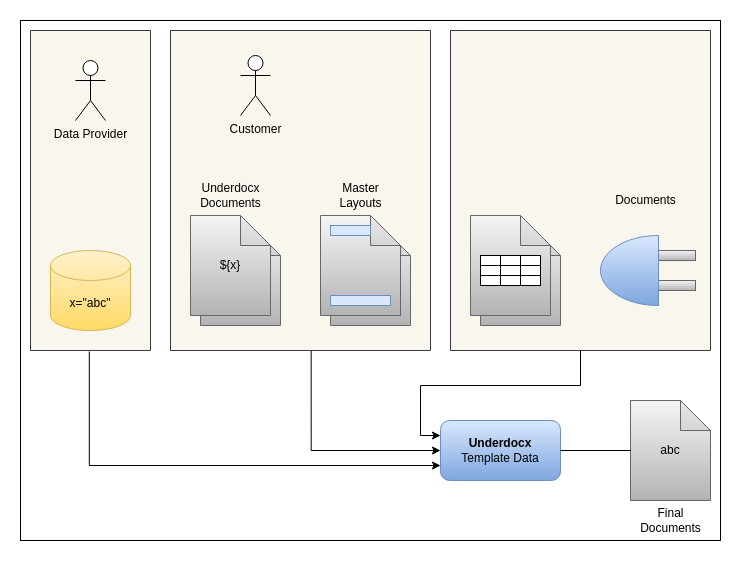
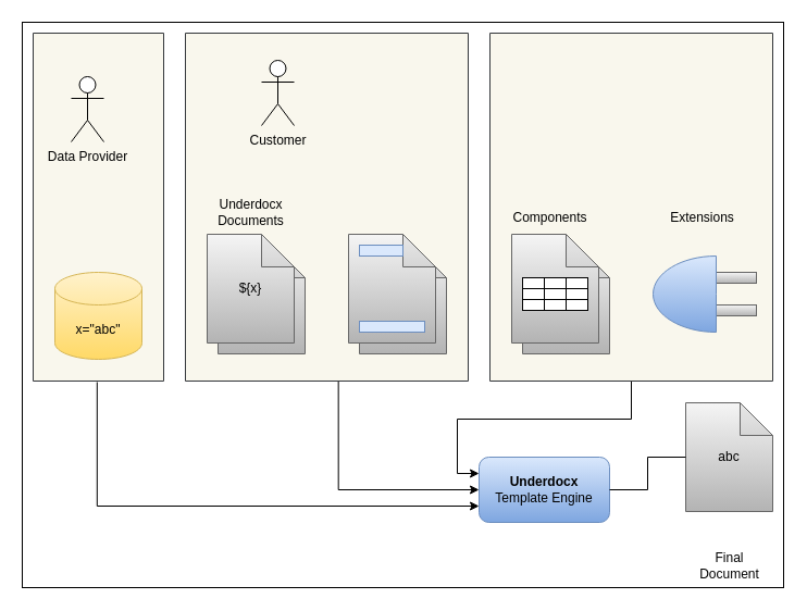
  <mxCell id="0" />
  <mxCell id="1" parent="0" />
  <mxCell id="2" value="" style="rounded=0;whiteSpace=wrap;html=1;" parent="1" vertex="1"><mxGeometry x="20" y="20" width="700" height="520" as="geometry" /></mxCell>
  <mxCell id="3" style="edgeStyle=orthogonalEdgeStyle;rounded=0;orthogonalLoop=1;jettySize=auto;html=1;entryX=0;entryY=0.25;entryDx=0;entryDy=0;" parent="1" source="4" target="16" edge="1"><mxGeometry relative="1" as="geometry" /></mxCell>
  <mxCell id="4" value="" style="verticalLabelPosition=bottom;verticalAlign=top;html=1;shape=mxgraph.basic.rect;fillColor2=none;strokeWidth=1;size=20;indent=5;fillColor=#f9f7ed;strokeColor=#36393d;" parent="1" vertex="1"><mxGeometry x="450" y="30" width="260" height="320" as="geometry" /></mxCell>
  <mxCell id="5" style="edgeStyle=orthogonalEdgeStyle;rounded=0;orthogonalLoop=1;jettySize=auto;html=1;entryX=0;entryY=0.5;entryDx=0;entryDy=0;exitX=0.541;exitY=1;exitDx=0;exitDy=0;exitPerimeter=0;" parent="1" source="6" target="16" edge="1"><mxGeometry relative="1" as="geometry" /></mxCell>
  <mxCell id="6" value="" style="verticalLabelPosition=bottom;verticalAlign=top;html=1;shape=mxgraph.basic.rect;fillColor2=none;strokeWidth=1;size=20;indent=5;fillColor=#f9f7ed;strokeColor=#36393d;" parent="1" vertex="1"><mxGeometry x="170" y="30" width="260" height="320" as="geometry" /></mxCell>
  <mxCell id="7" style="edgeStyle=orthogonalEdgeStyle;rounded=0;orthogonalLoop=1;jettySize=auto;html=1;entryX=0;entryY=0.75;entryDx=0;entryDy=0;exitX=0.49;exitY=1.003;exitDx=0;exitDy=0;exitPerimeter=0;" parent="1" source="8" target="16" edge="1"><mxGeometry relative="1" as="geometry" /></mxCell>
  <mxCell id="8" value="" style="verticalLabelPosition=bottom;verticalAlign=top;html=1;shape=mxgraph.basic.rect;fillColor2=none;strokeWidth=1;size=20;indent=5;fillColor=#f9f7ed;strokeColor=#36393d;" parent="1" vertex="1"><mxGeometry x="30" y="30" width="120" height="320" as="geometry" /></mxCell>
  <mxCell id="9" value="" style="rounded=0;whiteSpace=wrap;html=1;fillColor=#f5f5f5;gradientColor=#b3b3b3;strokeColor=#666666;" parent="1" vertex="1"><mxGeometry x="655" y="250" width="40" height="10" as="geometry" /></mxCell>
  <mxCell id="10" value="" style="rounded=0;whiteSpace=wrap;html=1;fillColor=#f5f5f5;gradientColor=#b3b3b3;strokeColor=#666666;" parent="1" vertex="1"><mxGeometry x="655" y="280" width="40" height="10" as="geometry" /></mxCell>
- <mxCell id="11" value="abc" style="shape=note;whiteSpace=wrap;html=1;backgroundOutline=1;darkOpacity=0.05;fillColor=#f5f5f5;strokeColor=#666666;gradientColor=#b3b3b3;" parent="1" vertex="1"><mxGeometry x="630" y="400" width="80" height="100" as="geometry" /></mxCell>
- <mxCell id="12" value="Final&lt;br&gt;Documents" style="text;html=1;align=center;verticalAlign=middle;resizable=0;points=[];autosize=1;strokeColor=none;fillColor=none;" parent="1" vertex="1"><mxGeometry x="630" y="500" width="80" height="40" as="geometry" /></mxCell>
- <mxCell id="13" value="Documents" style="text;html=1;align=center;verticalAlign=middle;resizable=0;points=[];autosize=1;strokeColor=none;fillColor=none;" parent="1" vertex="1"><mxGeometry x="605" y="185" width="80" height="30" as="geometry" /></mxCell>
- <mxCell id="14" value="Data Provider" style="shape=umlActor;verticalLabelPosition=bottom;verticalAlign=top;html=1;outlineConnect=0;" parent="1" vertex="1"><mxGeometry x="75" y="60" width="30" height="60" as="geometry" /></mxCell>
+ <mxCell id="11" value="abc" style="shape=note;whiteSpace=wrap;html=1;backgroundOutline=1;darkOpacity=0.05;fillColor=#f5f5f5;strokeColor=#666666;gradientColor=#b3b3b3;" parent="1" vertex="1"><mxGeometry x="630" y="370" width="80" height="100" as="geometry" /></mxCell>
+ <mxCell id="12" value="Final&lt;br&gt;Document" style="text;html=1;align=center;verticalAlign=middle;resizable=0;points=[];autosize=1;strokeColor=none;fillColor=none;" parent="1" vertex="1"><mxGeometry x="630" y="500" width="80" height="40" as="geometry" /></mxCell>
+ <mxCell id="13" value="Extensions" style="text;html=1;align=center;verticalAlign=middle;resizable=0;points=[];autosize=1;strokeColor=none;fillColor=none;" parent="1" vertex="1"><mxGeometry x="605" y="185" width="80" height="30" as="geometry" /></mxCell>
+ <mxCell id="14" value="Data Provider" style="shape=umlActor;verticalLabelPosition=bottom;verticalAlign=top;html=1;outlineConnect=0;" parent="1" vertex="1"><mxGeometry x="65" y="70" width="30" height="60" as="geometry" /></mxCell>
  <mxCell id="15" value="Customer" style="shape=umlActor;verticalLabelPosition=bottom;verticalAlign=top;html=1;outlineConnect=0;" parent="1" vertex="1"><mxGeometry x="240" y="55" width="30" height="60" as="geometry" /></mxCell>
- <mxCell id="16" value="&lt;b&gt;Underdocx&lt;/b&gt;&lt;div&gt;Template Data&lt;/div&gt;" style="rounded=1;whiteSpace=wrap;html=1;fillColor=#dae8fc;strokeColor=#6c8ebf;gradientColor=#7ea6e0;" parent="1" vertex="1"><mxGeometry x="440" y="420" width="120" height="60" as="geometry" /></mxCell>
+ <mxCell id="16" value="&lt;b&gt;Underdocx&lt;/b&gt;&lt;div&gt;Template Engine&lt;/div&gt;" style="rounded=1;whiteSpace=wrap;html=1;fillColor=#dae8fc;strokeColor=#6c8ebf;gradientColor=#7ea6e0;" parent="1" vertex="1"><mxGeometry x="440" y="420" width="120" height="60" as="geometry" /></mxCell>
  <mxCell id="17" value="" style="verticalLabelPosition=bottom;verticalAlign=top;html=1;shape=mxgraph.basic.pie;startAngle=0.5;endAngle=0;fillColor=#dae8fc;gradientColor=#7ea6e0;strokeColor=#6c8ebf;" parent="1" vertex="1"><mxGeometry x="600" y="235" width="116" height="70" as="geometry" /></mxCell>
  <mxCell id="18" value="x=&quot;abc&quot;" style="shape=cylinder3;whiteSpace=wrap;html=1;boundedLbl=1;backgroundOutline=1;size=15;fillColor=#fff2cc;strokeColor=#d6b656;gradientColor=#ffd966;" parent="1" vertex="1"><mxGeometry x="50" y="250" width="80" height="80" as="geometry" /></mxCell>
  <mxCell id="19" value="${x}" style="shape=note;whiteSpace=wrap;html=1;backgroundOutline=1;darkOpacity=0.05;fillColor=#f5f5f5;strokeColor=#666666;gradientColor=#b3b3b3;" parent="1" vertex="1"><mxGeometry x="200" y="225" width="80" height="100" as="geometry" /></mxCell>
  <mxCell id="20" value="Underdocx&lt;div&gt;Documents&lt;/div&gt;" style="text;html=1;align=center;verticalAlign=middle;resizable=0;points=[];autosize=1;strokeColor=none;fillColor=none;" parent="1" vertex="1"><mxGeometry x="190" y="175" width="80" height="40" as="geometry" /></mxCell>
  <mxCell id="21" value="${x}" style="shape=note;whiteSpace=wrap;html=1;backgroundOutline=1;darkOpacity=0.05;fillColor=#f5f5f5;strokeColor=#666666;gradientColor=#b3b3b3;" parent="1" vertex="1"><mxGeometry x="190" y="215" width="80" height="100" as="geometry" /></mxCell>
  <mxCell id="22" value="" style="shape=note;whiteSpace=wrap;html=1;backgroundOutline=1;darkOpacity=0.05;fillColor=#f5f5f5;strokeColor=#666666;gradientColor=#b3b3b3;" parent="1" vertex="1"><mxGeometry x="330" y="225" width="80" height="100" as="geometry" /></mxCell>
  <mxCell id="23" value="" style="shape=note;whiteSpace=wrap;html=1;backgroundOutline=1;darkOpacity=0.05;fillColor=#f5f5f5;strokeColor=#666666;gradientColor=#b3b3b3;" parent="1" vertex="1"><mxGeometry x="320" y="215" width="80" height="100" as="geometry" /></mxCell>
- <mxCell id="24" value="Master&lt;br&gt;Layouts" style="text;html=1;align=center;verticalAlign=middle;resizable=0;points=[];autosize=1;strokeColor=none;fillColor=none;" parent="1" vertex="1"><mxGeometry x="325" y="175" width="70" height="40" as="geometry" /></mxCell>
  <mxCell id="25" value="" style="rounded=0;whiteSpace=wrap;html=1;fillColor=#dae8fc;strokeColor=#6c8ebf;" parent="1" vertex="1"><mxGeometry x="330" y="225" width="40" height="10" as="geometry" /></mxCell>
  <mxCell id="26" value="" style="rounded=0;whiteSpace=wrap;html=1;fillColor=#dae8fc;strokeColor=#6c8ebf;" parent="1" vertex="1"><mxGeometry x="330" y="295" width="60" height="10" as="geometry" /></mxCell>
  <mxCell id="27" value="" style="shape=note;whiteSpace=wrap;html=1;backgroundOutline=1;darkOpacity=0.05;fillColor=#f5f5f5;strokeColor=#666666;gradientColor=#b3b3b3;" parent="1" vertex="1"><mxGeometry x="480" y="225" width="80" height="100" as="geometry" /></mxCell>
  <mxCell id="28" value="" style="shape=note;whiteSpace=wrap;html=1;backgroundOutline=1;darkOpacity=0.05;fillColor=#f5f5f5;strokeColor=#666666;gradientColor=#b3b3b3;" parent="1" vertex="1"><mxGeometry x="470" y="215" width="80" height="100" as="geometry" /></mxCell>
+ <mxCell id="29" value="Components" style="text;html=1;align=center;verticalAlign=middle;resizable=0;points=[];autosize=1;strokeColor=none;fillColor=none;" parent="1" vertex="1"><mxGeometry x="460" y="185" width="90" height="30" as="geometry" /></mxCell>
  <mxCell id="30" value="" style="rounded=0;whiteSpace=wrap;html=1;" parent="1" vertex="1"><mxGeometry x="480" y="255" width="20" height="10" as="geometry" /></mxCell>
  <mxCell id="31" value="" style="rounded=0;whiteSpace=wrap;html=1;" parent="1" vertex="1"><mxGeometry x="500" y="255" width="20" height="10" as="geometry" /></mxCell>
  <mxCell id="32" value="" style="rounded=0;whiteSpace=wrap;html=1;" parent="1" vertex="1"><mxGeometry x="520" y="255" width="20" height="10" as="geometry" /></mxCell>
  <mxCell id="33" value="" style="rounded=0;whiteSpace=wrap;html=1;" parent="1" vertex="1"><mxGeometry x="480" y="265" width="20" height="10" as="geometry" /></mxCell>
  <mxCell id="34" value="" style="rounded=0;whiteSpace=wrap;html=1;" parent="1" vertex="1"><mxGeometry x="500" y="265" width="20" height="10" as="geometry" /></mxCell>
  <mxCell id="35" value="" style="rounded=0;whiteSpace=wrap;html=1;" parent="1" vertex="1"><mxGeometry x="520" y="265" width="20" height="10" as="geometry" /></mxCell>
  <mxCell id="36" value="" style="rounded=0;whiteSpace=wrap;html=1;" parent="1" vertex="1"><mxGeometry x="480" y="275" width="20" height="10" as="geometry" /></mxCell>
  <mxCell id="37" value="" style="rounded=0;whiteSpace=wrap;html=1;" parent="1" vertex="1"><mxGeometry x="500" y="275" width="20" height="10" as="geometry" /></mxCell>
  <mxCell id="38" value="" style="rounded=0;whiteSpace=wrap;html=1;" parent="1" vertex="1"><mxGeometry x="520" y="275" width="20" height="10" as="geometry" /></mxCell>
  <mxCell id="39" style="edgeStyle=orthogonalEdgeStyle;rounded=0;orthogonalLoop=1;jettySize=auto;html=1;entryX=0;entryY=0.5;entryDx=0;entryDy=0;entryPerimeter=0;endArrow=none;" parent="1" source="16" target="11" edge="1"><mxGeometry relative="1" as="geometry" /></mxCell>
